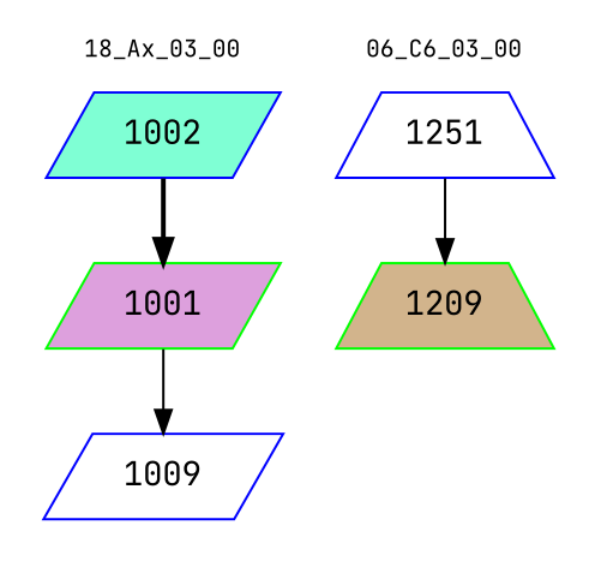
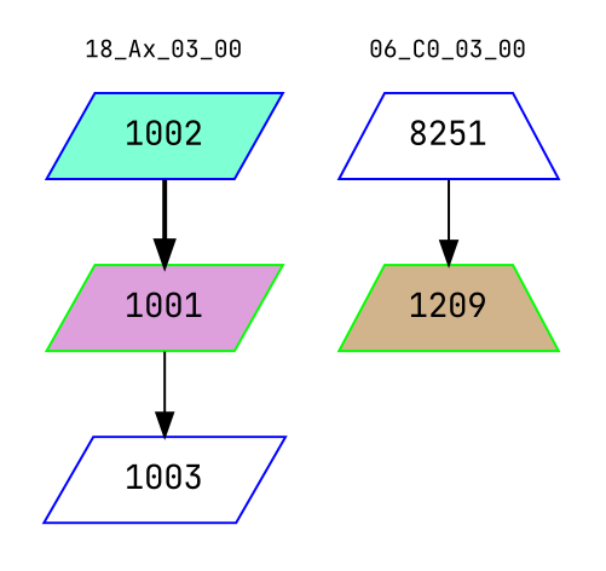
  digraph {
    fontname="JetBrains Mono"
    node [color=blue fillcolor=white fontname="JetBrains Mono" shape=parallelogram style=filled]
    edge [color=black fontname="JetBrains Mono" style=solid]
    n1 [fillcolor=aquamarine label=1002]
    n2 [color=green fillcolor=plum label=1001]
-   n3 [label=1009]
-   n4 [label=1251 shape=trapezium]
+   n3 [label=1003]
+   n4 [label=8251 shape=trapezium]
    n5 [color=green fillcolor=tan label=1209 shape=trapezium]
    subgraph cluster_1 {
      color=white
      fontsize=10
      label="18_Ax_03_00"
      n1
      n2
      n3
    }
    subgraph cluster_2 {
      color=white
      fontsize=10
-     label="06_C6_03_00"
+     label="06_C0_03_00"
      n4
      n5
    }
    n1 -> n2 [style=bold]
    n2 -> n3
    n4 -> n5
  }
